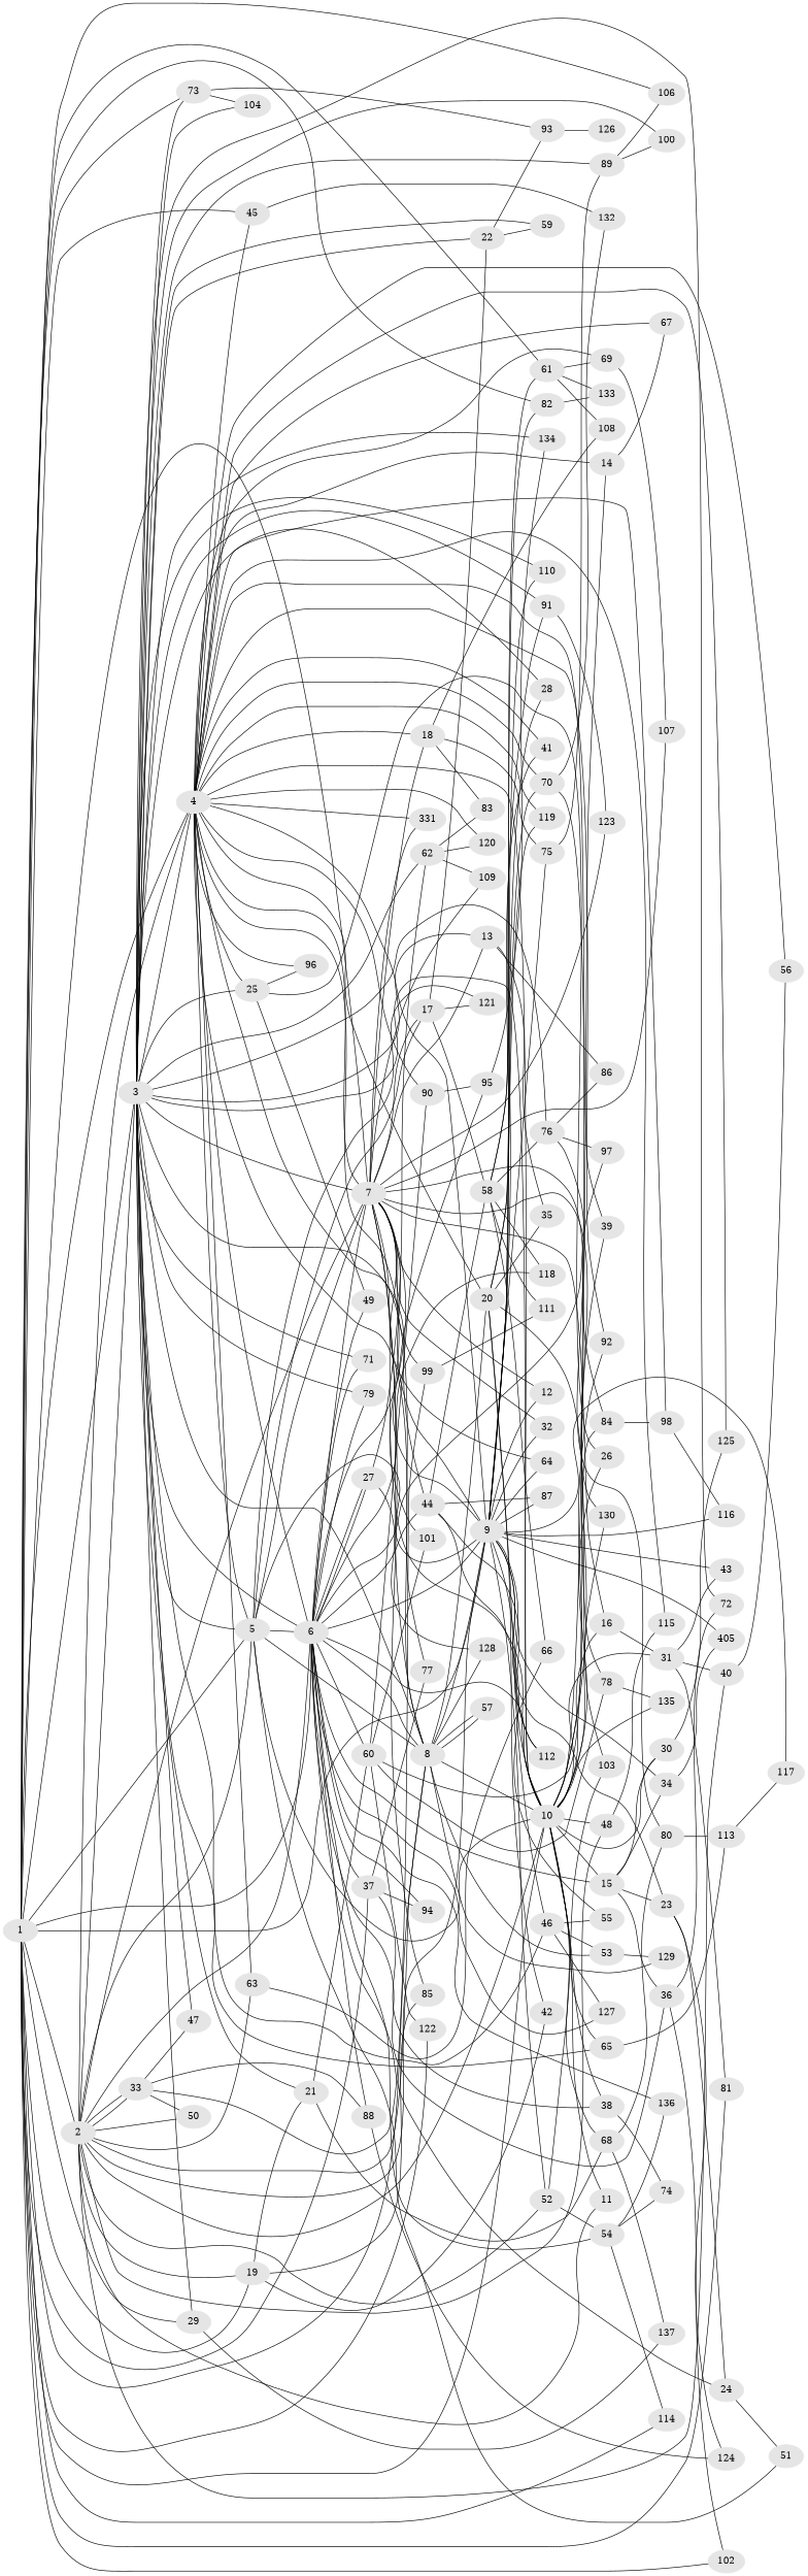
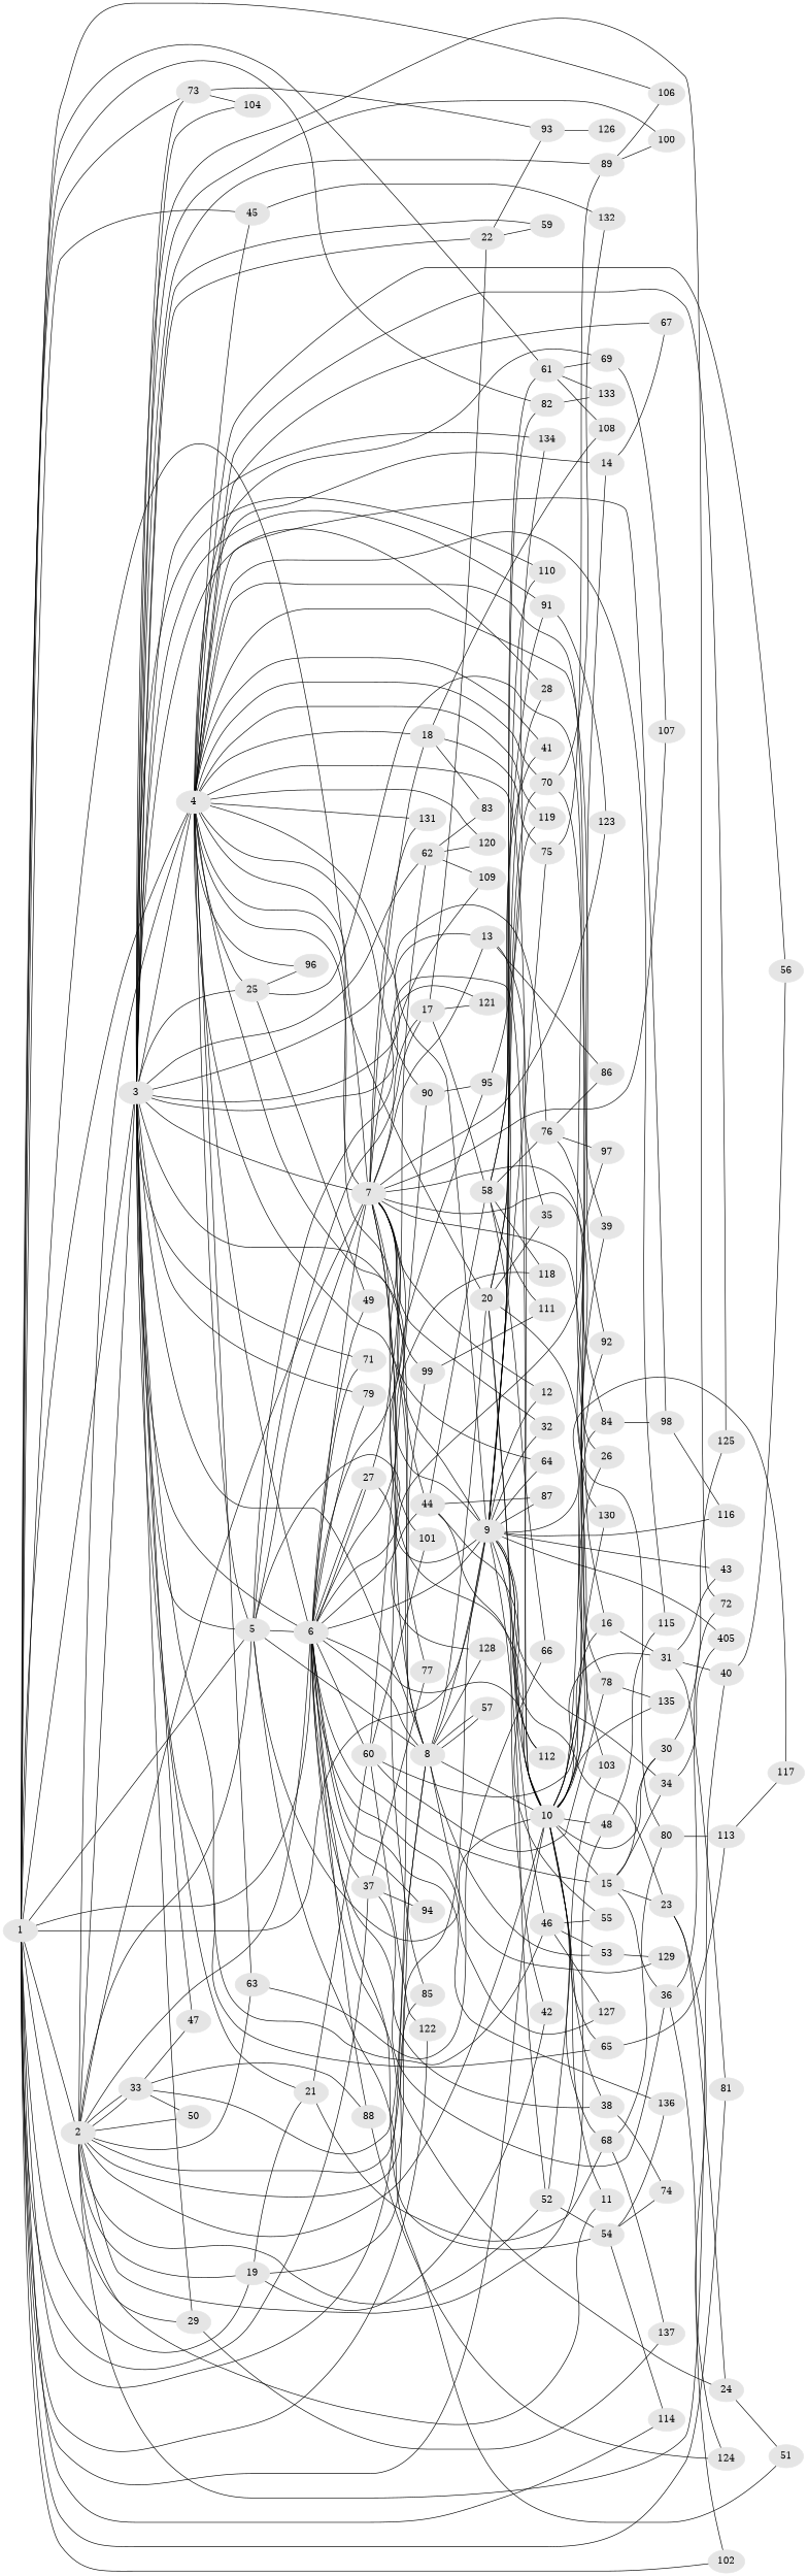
  graph {
    rankdir=LR
    node [color=gray90 style=filled]
    1
    2
    3
    4
    5
    6
    7
    8
    9
    10
    19
    29
    37
    45
    61
    73
    81
    82
    102
    106
    114
    122
    11
    33
    40
    48
    50
    52
    63
    13
    21
    22
    25
    28
    46
    47
    59
    62
    65
    71
    72
    76
    79
    89
    91
    100
    104
    110
    134
    14
    18
    20
    39
    41
    56
    67
    69
    70
    77
    90
    92
    96
    98
    101
    115
    119
    120
    125
-   131 [label=331]
+   131
    17
    51
    121
    15
    24
    27
    36
    44
    49
    54
    60
    88
    94
    95
    97
    118
    127
    136
    12
    16
    32
    64
    80
    85
    99
    107
    109
    123
    130
    53
    57
    128
    129
    23
    34
    43
    75
    87
    n108 [label=405]
    112
    116
    117
    26
    30
    31
    38
    68
    135
    42
    137
    132
    108
    133
    93
    103
    66
    35
    86
    55
    83
    113
    84
    78
    58
    74
    124
    111
    126
    1 -- 2
    1 -- 3
    1 -- 4
    1 -- 5
    1 -- 6
    1 -- 7
    1 -- 8
    1 -- 9
    1 -- 10
    1 -- 19
    1 -- 29
    1 -- 37
    1 -- 45
    1 -- 61
    1 -- 73
    1 -- 81
    1 -- 82
    1 -- 102
    1 -- 106
    1 -- 114
    1 -- 122
    2 -- 3
    2 -- 4
    2 -- 5
    2 -- 6
    2 -- 7
    2 -- 8
    2 -- 9
    2 -- 10
    2 -- 19
    2 -- 11
    2 -- 33
    2 -- 33
    2 -- 40
    2 -- 48
    2 -- 50
    2 -- 52
    2 -- 63
    3 -- 4
    3 -- 5
    3 -- 6
    3 -- 7
    3 -- 8
    3 -- 9
    3 -- 10
    3 -- 29
    3 -- 73
    3 -- 13
    3 -- 21
    3 -- 22
    3 -- 25
    3 -- 28
    3 -- 46
    3 -- 47
    3 -- 59
    3 -- 62
    3 -- 65
    3 -- 71
    3 -- 72
    3 -- 76
    3 -- 79
    3 -- 89
    3 -- 91
    3 -- 100
    3 -- 104
    3 -- 110
    3 -- 134
    4 -- 5
    4 -- 6
    4 -- 7
    4 -- 8
    4 -- 9
    4 -- 10
    4 -- 45
    4 -- 63
    4 -- 25
    4 -- 14
    4 -- 18
    4 -- 20
    4 -- 39
    4 -- 41
    4 -- 56
    4 -- 67
    4 -- 69
    4 -- 70
    4 -- 77
    4 -- 90
    4 -- 92
    4 -- 96
    4 -- 98
    4 -- 101
    4 -- 115
    4 -- 119
    4 -- 120
    4 -- 125
    4 -- 131
    5 -- 6
    5 -- 7
    5 -- 8
    5 -- 9
    5 -- 10
    5 -- 17
    5 -- 51
    5 -- 121
    6 -- 7
    6 -- 8
    6 -- 9
    6 -- 10
    6 -- 37
    6 -- 71
    6 -- 79
    6 -- 15
    6 -- 24
    6 -- 27
    6 -- 27
    6 -- 36
    6 -- 44
    6 -- 49
    6 -- 54
    6 -- 60
    6 -- 88
    6 -- 94
    6 -- 95
    6 -- 97
    6 -- 118
    6 -- 127
    6 -- 136
    7 -- 8
    7 -- 9
    7 -- 10
    7 -- 13
    7 -- 18
    7 -- 131
    7 -- 17
    7 -- 44
    7 -- 12
    7 -- 16
    7 -- 32
    7 -- 64
    7 -- 80
    7 -- 85
    7 -- 99
    7 -- 107
    7 -- 109
    7 -- 123
    7 -- 130
    8 -- 9
    8 -- 10
    8 -- 20
    8 -- 53
    8 -- 57
    8 -- 57
    8 -- 128
    8 -- 129
    9 -- 10
    9 -- 52
    9 -- 28
    9 -- 91
    9 -- 70
    9 -- 119
    9 -- 12
    9 -- 32
    9 -- 64
    9 -- 23
    9 -- 34
    9 -- 43
    9 -- 75
    9 -- 87
    9 -- n108
    9 -- 112
    9 -- 116
    9 -- 117
    10 -- 11
    10 -- 48
    10 -- 65
    10 -- 14
    10 -- 39
    10 -- 92
    10 -- 15
    10 -- 16
    10 -- 130
    10 -- 26
    10 -- 30
    10 -- 31
    10 -- 38
    10 -- 68
    10 -- 135
    19 -- 21
    19 -- 85
    19 -- 42
    29 -- 137
    37 -- 77
    37 -- 94
    37 -- 38
    45 -- 132
    61 -- 69
    61 -- 108
    61 -- 133
    73 -- 104
    73 -- 93
    82 -- 133
    33 -- 50
    33 -- 47
    33 -- 88
    33 -- 99
    40 -- 56
    48 -- 115
    52 -- 54
    52 -- 103
    63 -- 66
    13 -- 35
    13 -- 86
    21 -- 60
    21 -- 68
    22 -- 59
    22 -- 93
    25 -- 96
    25 -- 49
    25 -- 26
    46 -- 127
    46 -- 53
    46 -- 55
    62 -- 120
    62 -- 109
    62 -- 83
    65 -- 113
    76 -- 97
    76 -- 86
    76 -- 84
    89 -- 106
    89 -- 100
    91 -- 123
    14 -- 67
    18 -- 75
    18 -- 108
    18 -- 83
    20 -- 46
    20 -- 110
    20 -- 41
    20 -- 42
    20 -- 103
    20 -- 35
    69 -- 107
    70 -- 132
    70 -- 78
    90 -- 95
    98 -- 116
    17 -- 22
    17 -- 121
    17 -- 58
    15 -- 36
    15 -- 23
    15 -- 34
    15 -- 30
    24 -- 51
    27 -- 62
    27 -- 128
    36 -- 102
    36 -- 72
    44 -- 87
    44 -- 112
    44 -- 55
    44 -- 58
    54 -- 114
    54 -- 136
    54 -- 74
    60 -- 122
    60 -- 90
    60 -- 101
    60 -- 84
    60 -- 78
    88 -- 124
    95 -- 134
    16 -- 31
    80 -- 113
    99 -- 111
    53 -- 129
    23 -- 24
    23 -- 124
    34 -- n108
    75 -- 89
    30 -- 125
    31 -- 81
    31 -- 40
    31 -- 43
    38 -- 74
    68 -- 80
    68 -- 137
    93 -- 126
    113 -- 117
    84 -- 98
    78 -- 135
    58 -- 61
    58 -- 82
    58 -- 76
    58 -- 118
    58 -- 66
    58 -- 111
  }
